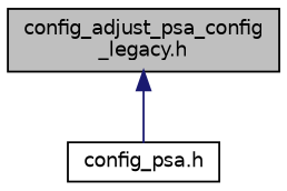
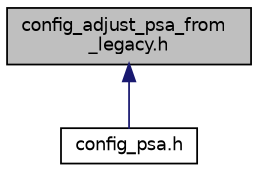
  digraph {
    node [color=black fontname=Helvetica fontsize=10 shape=record style=filled]
-   n1 [fillcolor=grey75 fontcolor=black height=0.2 label="config_adjust_psa_config\l_legacy.h" width=0.4]
+   n1 [fillcolor=grey75 fontcolor=black height=0.2 label="config_adjust_psa_from\l_legacy.h" width=0.4]
    n2 [fillcolor=white height=0.2 label="config_psa.h" width=0.4]
    n1 -> n2 [color=midnightblue dir=back fontname=Helvetica fontsize=10 labelfontname=Helvetica labelfontsize=10 style=solid]
  }
